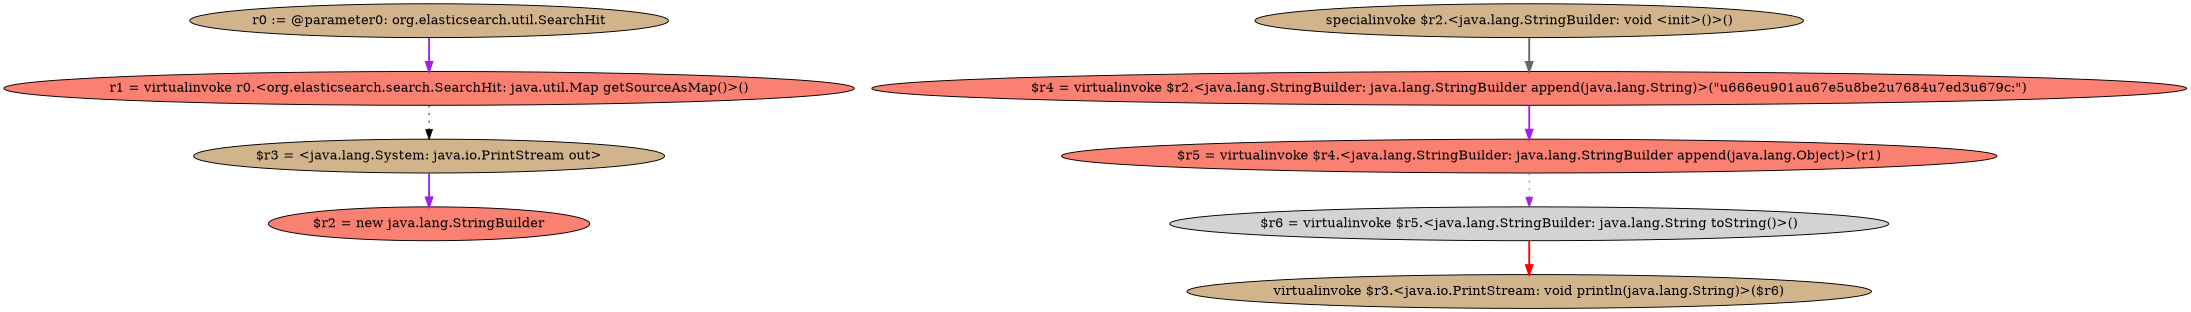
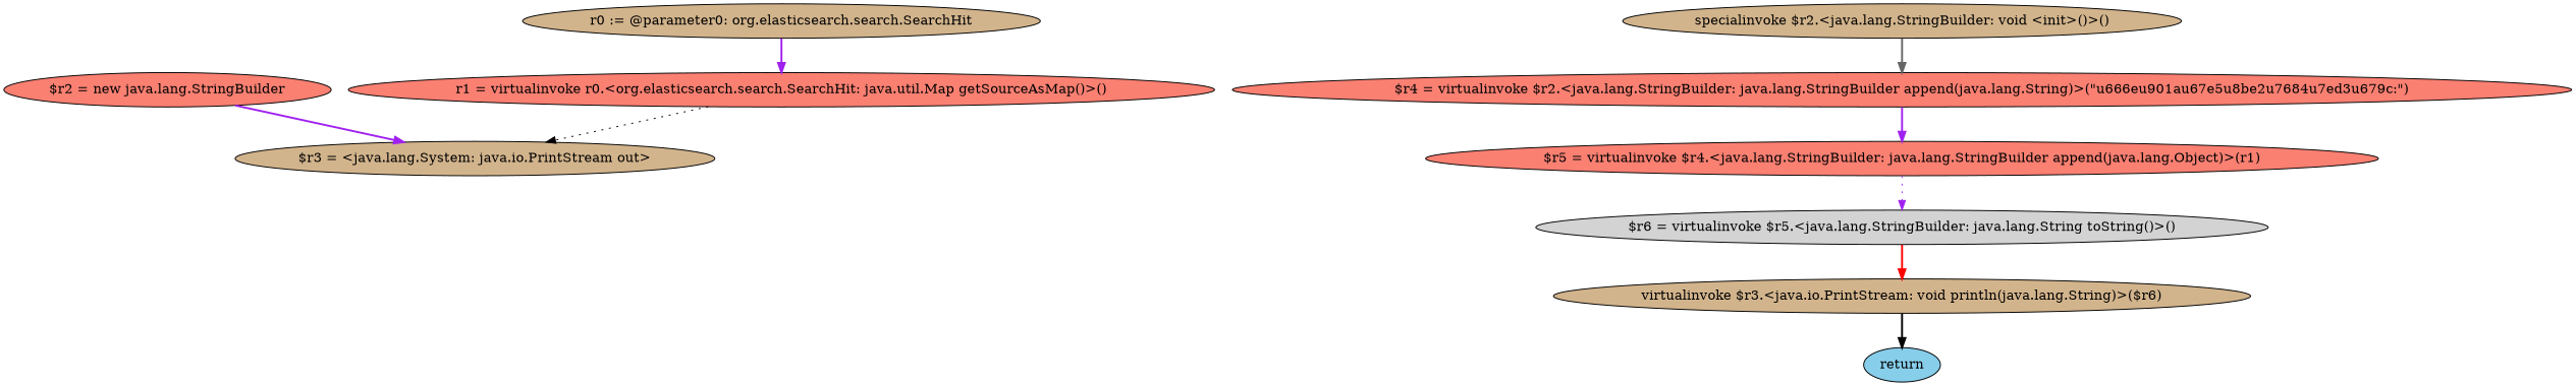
  digraph {
    node [fillcolor=salmon style=filled]
    edge [color=purple style=bold]
    "r1 = virtualinvoke r0.<org.elasticsearch.search.SearchHit: java.util.Map getSourceAsMap()>()"
-   "r0 := @parameter0: org.elasticsearch.search.SearchHit" [fillcolor=tan label="r0 := @parameter0: org.elasticsearch.util.SearchHit"]
+   "r0 := @parameter0: org.elasticsearch.search.SearchHit" [fillcolor=tan]
    "$r3 = <java.lang.System: java.io.PrintStream out>" [fillcolor=tan]
    "$r2 = new java.lang.StringBuilder"
    "$r4 = virtualinvoke $r2.<java.lang.StringBuilder: java.lang.StringBuilder append(java.lang.String)>(\"\u666e\u901a\u67e5\u8be2\u7684\u7ed3\u679c:\")"
    "specialinvoke $r2.<java.lang.StringBuilder: void <init>()>()" [fillcolor=tan]
    "$r5 = virtualinvoke $r4.<java.lang.StringBuilder: java.lang.StringBuilder append(java.lang.Object)>(r1)"
    "$r6 = virtualinvoke $r5.<java.lang.StringBuilder: java.lang.String toString()>()" [fillcolor=lightgrey]
    "virtualinvoke $r3.<java.io.PrintStream: void println(java.lang.String)>($r6)" [fillcolor=tan]
+   return [fillcolor=skyblue]
    "r1 = virtualinvoke r0.<org.elasticsearch.search.SearchHit: java.util.Map getSourceAsMap()>()" -> "$r3 = <java.lang.System: java.io.PrintStream out>" [color=black style=dotted]
    "r0 := @parameter0: org.elasticsearch.search.SearchHit" -> "r1 = virtualinvoke r0.<org.elasticsearch.search.SearchHit: java.util.Map getSourceAsMap()>()"
-   "$r3 = <java.lang.System: java.io.PrintStream out>" -> "$r2 = new java.lang.StringBuilder"
+   "$r2 = new java.lang.StringBuilder" -> "$r3 = <java.lang.System: java.io.PrintStream out>"
    "$r4 = virtualinvoke $r2.<java.lang.StringBuilder: java.lang.StringBuilder append(java.lang.String)>(\"\u666e\u901a\u67e5\u8be2\u7684\u7ed3\u679c:\")" -> "$r5 = virtualinvoke $r4.<java.lang.StringBuilder: java.lang.StringBuilder append(java.lang.Object)>(r1)"
    "specialinvoke $r2.<java.lang.StringBuilder: void <init>()>()" -> "$r4 = virtualinvoke $r2.<java.lang.StringBuilder: java.lang.StringBuilder append(java.lang.String)>(\"\u666e\u901a\u67e5\u8be2\u7684\u7ed3\u679c:\")" [color=gray40]
    "$r5 = virtualinvoke $r4.<java.lang.StringBuilder: java.lang.StringBuilder append(java.lang.Object)>(r1)" -> "$r6 = virtualinvoke $r5.<java.lang.StringBuilder: java.lang.String toString()>()" [style=dotted]
    "$r6 = virtualinvoke $r5.<java.lang.StringBuilder: java.lang.String toString()>()" -> "virtualinvoke $r3.<java.io.PrintStream: void println(java.lang.String)>($r6)" [color=red]
+   "virtualinvoke $r3.<java.io.PrintStream: void println(java.lang.String)>($r6)" -> return [color=black]
  }
